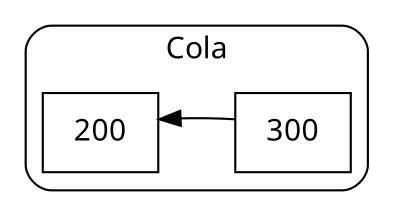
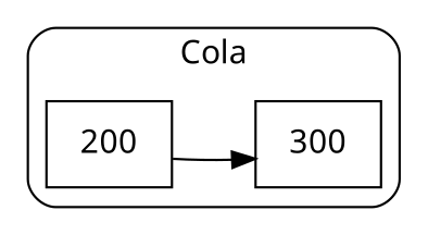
  digraph {
    rankdir=LR
    fontname="Noto Sans"
    node [shape=record fontname="Noto Sans"]
    n1 [label="<data> 200"]
    n2 [label="<data> 300"]
    subgraph cluster_1 {
      color=black
      label=Cola
      labelloc=t
      style=rounded
      n1
      n2
    }
-   n2 -> n1 [fontname="Noto Sans"]
+   n1 -> n2 [fontname="Noto Sans"]
  }
